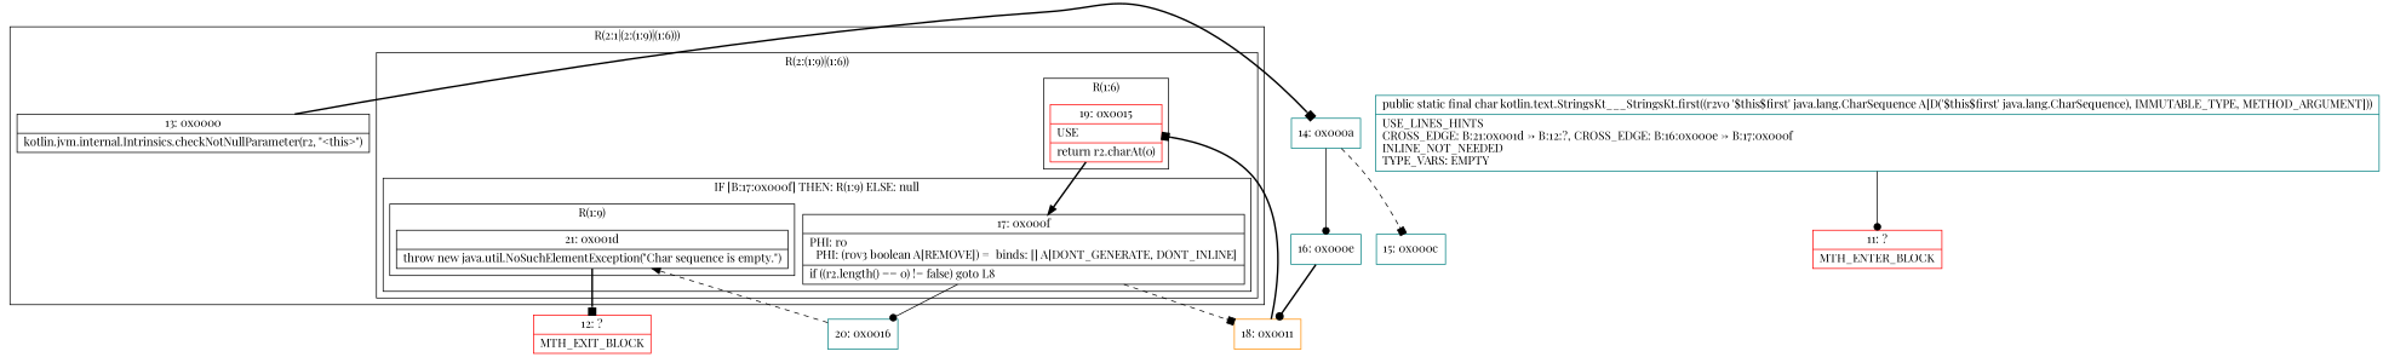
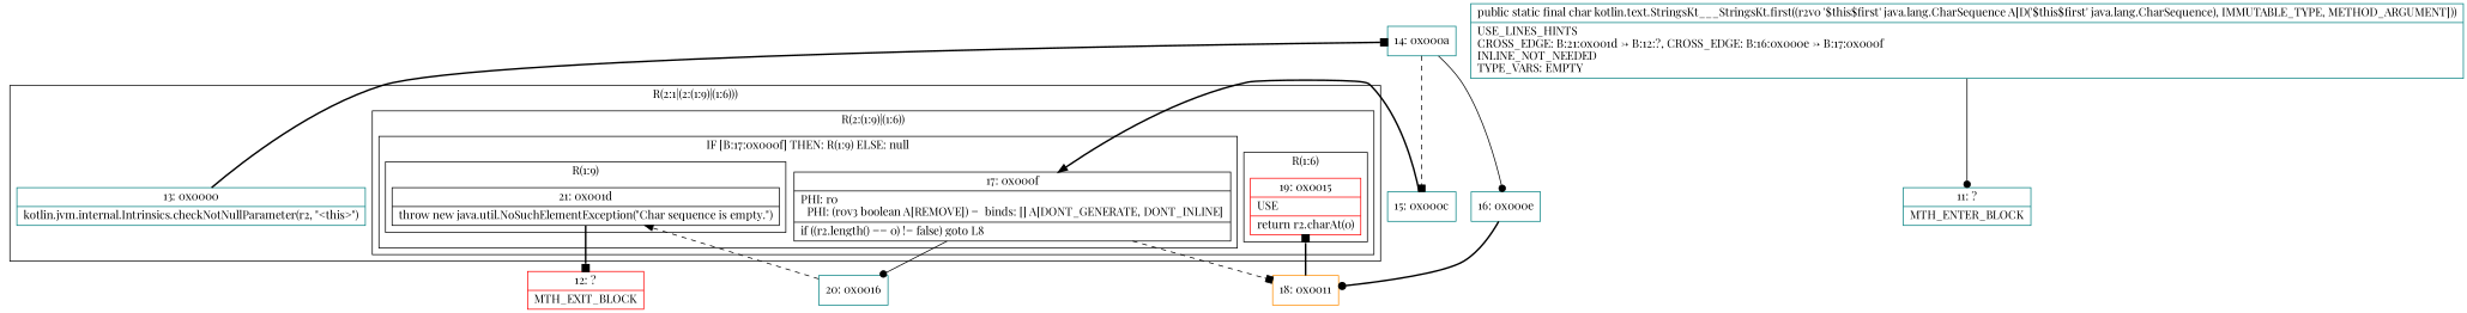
  digraph {
    fontname="Playfair Display"
    node [color=teal fontname="Playfair Display" shape=record]
    edge [arrowhead=box fontname="Playfair Display" style=bold]
    n1 [color=black label="{21\:\ 0x001d|throw new java.util.NoSuchElementException(\"Char sequence is empty.\")\l}"]
    n2 [color=black label="{17\:\ 0x000f|PHI: r0 \l  PHI: (r0v3 boolean A[REMOVE]) =  binds: [] A[DONT_GENERATE, DONT_INLINE]\l|if ((r2.length() == 0) != false) goto L8\l}"]
    n3 [color=red label="{19\:\ 0x0015|USE\l|return r2.charAt(0)\l}"]
-   n4 [color=black label="{13\:\ 0x0000|kotlin.jvm.internal.Intrinsics.checkNotNullParameter(r2, \"\<this\>\")\l}"]
+   n4 [label="{13\:\ 0x0000|kotlin.jvm.internal.Intrinsics.checkNotNullParameter(r2, \"\<this\>\")\l}"]
    n5 [color=red label="{12\:\ ?|MTH_EXIT_BLOCK\l}"]
    n6 [color=darkorange label="{18\:\ 0x0011}"]
    n7 [label="{20\:\ 0x0016}"]
    n8 [label="{14\:\ 0x000a}"]
    n9 [label="{15\:\ 0x000c}"]
    n10 [label="{16\:\ 0x000e}"]
-   n11 [color=red label="{11\:\ ?|MTH_ENTER_BLOCK\l}"]
+   n11 [label="{11\:\ ?|MTH_ENTER_BLOCK\l}"]
    n12 [label="{public static final char kotlin.text.StringsKt___StringsKt.first((r2v0 '$this$first' java.lang.CharSequence A[D('$this$first' java.lang.CharSequence), IMMUTABLE_TYPE, METHOD_ARGUMENT]))  | USE_LINES_HINTS\lCROSS_EDGE: B:21:0x001d \-\> B:12:?, CROSS_EDGE: B:16:0x000e \-\> B:17:0x000f\lINLINE_NOT_NEEDED\lTYPE_VARS: EMPTY\l}"]
    subgraph cluster_1 {
      label="R(2:1|(2:(1:9)|(1:6)))"
      n4
      subgraph cluster_2 {
        label="R(2:(1:9)|(1:6))"
        subgraph cluster_3 {
          label="IF [B:17:0x000f] THEN: R(1:9) ELSE: null"
          n2
          subgraph cluster_4 {
            label="R(1:9)"
            n1
          }
        }
        subgraph cluster_5 {
          label="R(1:6)"
          n3
        }
      }
    }
    n1 -> n5
    n2 -> n6 [style=dashed]
    n2 -> n7 [arrowhead=dot style=solid]
    n4 -> n8
    n6 -> n3
    n7 -> n1 [arrowhead=normal style=dashed]
    n8 -> n9 [style=dashed]
    n8 -> n10 [arrowhead=dot style=solid]
-   n3 -> n2 [arrowhead=normal]
+   n9 -> n2 [arrowhead=normal]
    n10 -> n6 [arrowhead=dot]
    n12 -> n11 [arrowhead=dot style=solid]
  }
